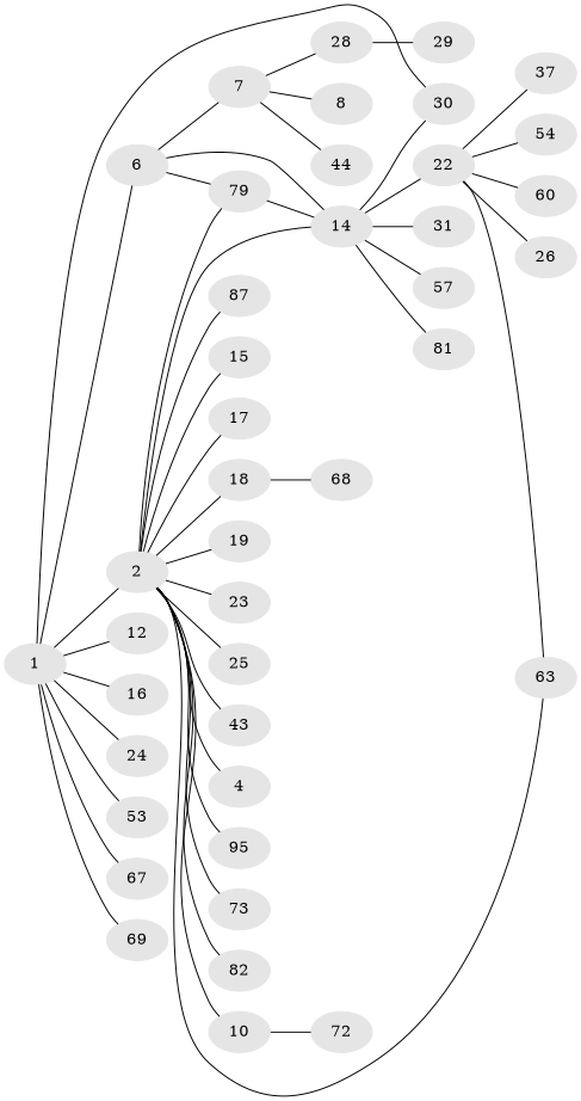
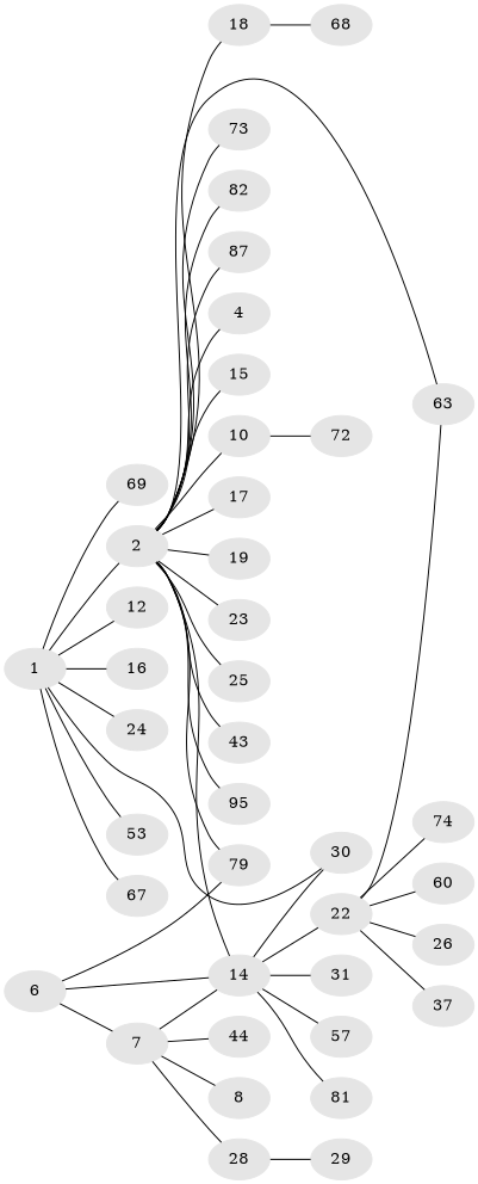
  graph {
    fontname="DejaVu Serif"
    rankdir=LR
    node [color=gray90 fontname="DejaVu Serif" style=filled]
    edge [fontname="DejaVu Serif"]
    1 [super="+20+3"]
    2 [super="+40+5+9+13+48+55+58"]
    6 [super="+35"]
    12
    16 [super="+32+51"]
    24 [super="+84"]
    30 [super="+46+66"]
    53
    67
    69
    4
    10 [super="+11"]
    14 [super="+47+77+34"]
    15
    17
    18
    19
    23
    25
    43 [super="+59"]
    63
    n22 [label=95]
    73
    79
    82
    n26 [label=87]
    7 [super="+21+52+50+45+36"]
    72
    22
    31
    57
    81
    68
    8
    28
    44 [super="+61+70"]
    29 [super="+33"]
    26
    37
-   54
+   54 [label=74]
    60 [super="+74"]
    1 -- 2 [weight=2]
-   1 -- 6
    1 -- 12
    1 -- 16
    1 -- 24
    1 -- 30
    1 -- 53
    1 -- 67
    1 -- 69
    2 -- 4
    2 -- 10
    2 -- 14
    2 -- 15
    2 -- 17
    2 -- 18
    2 -- 19
    2 -- 23
    2 -- 25
    2 -- 43
    2 -- 63
    2 -- n22
    2 -- 73
    2 -- 79
    2 -- 82
    2 -- n26
    6 -- 14
    6 -- 79
    6 -- 7
    10 -- 72
    14 -- 30
    14 -- 22
    14 -- 31
    14 -- 57
    14 -- 81
    18 -- 68
-   79 -- 14
+   7 -- 14
    7 -- 8
    7 -- 28
    7 -- 44
    22 -- 63
    22 -- 26
    22 -- 37
    22 -- 54
    22 -- 60
    28 -- 29
  }
